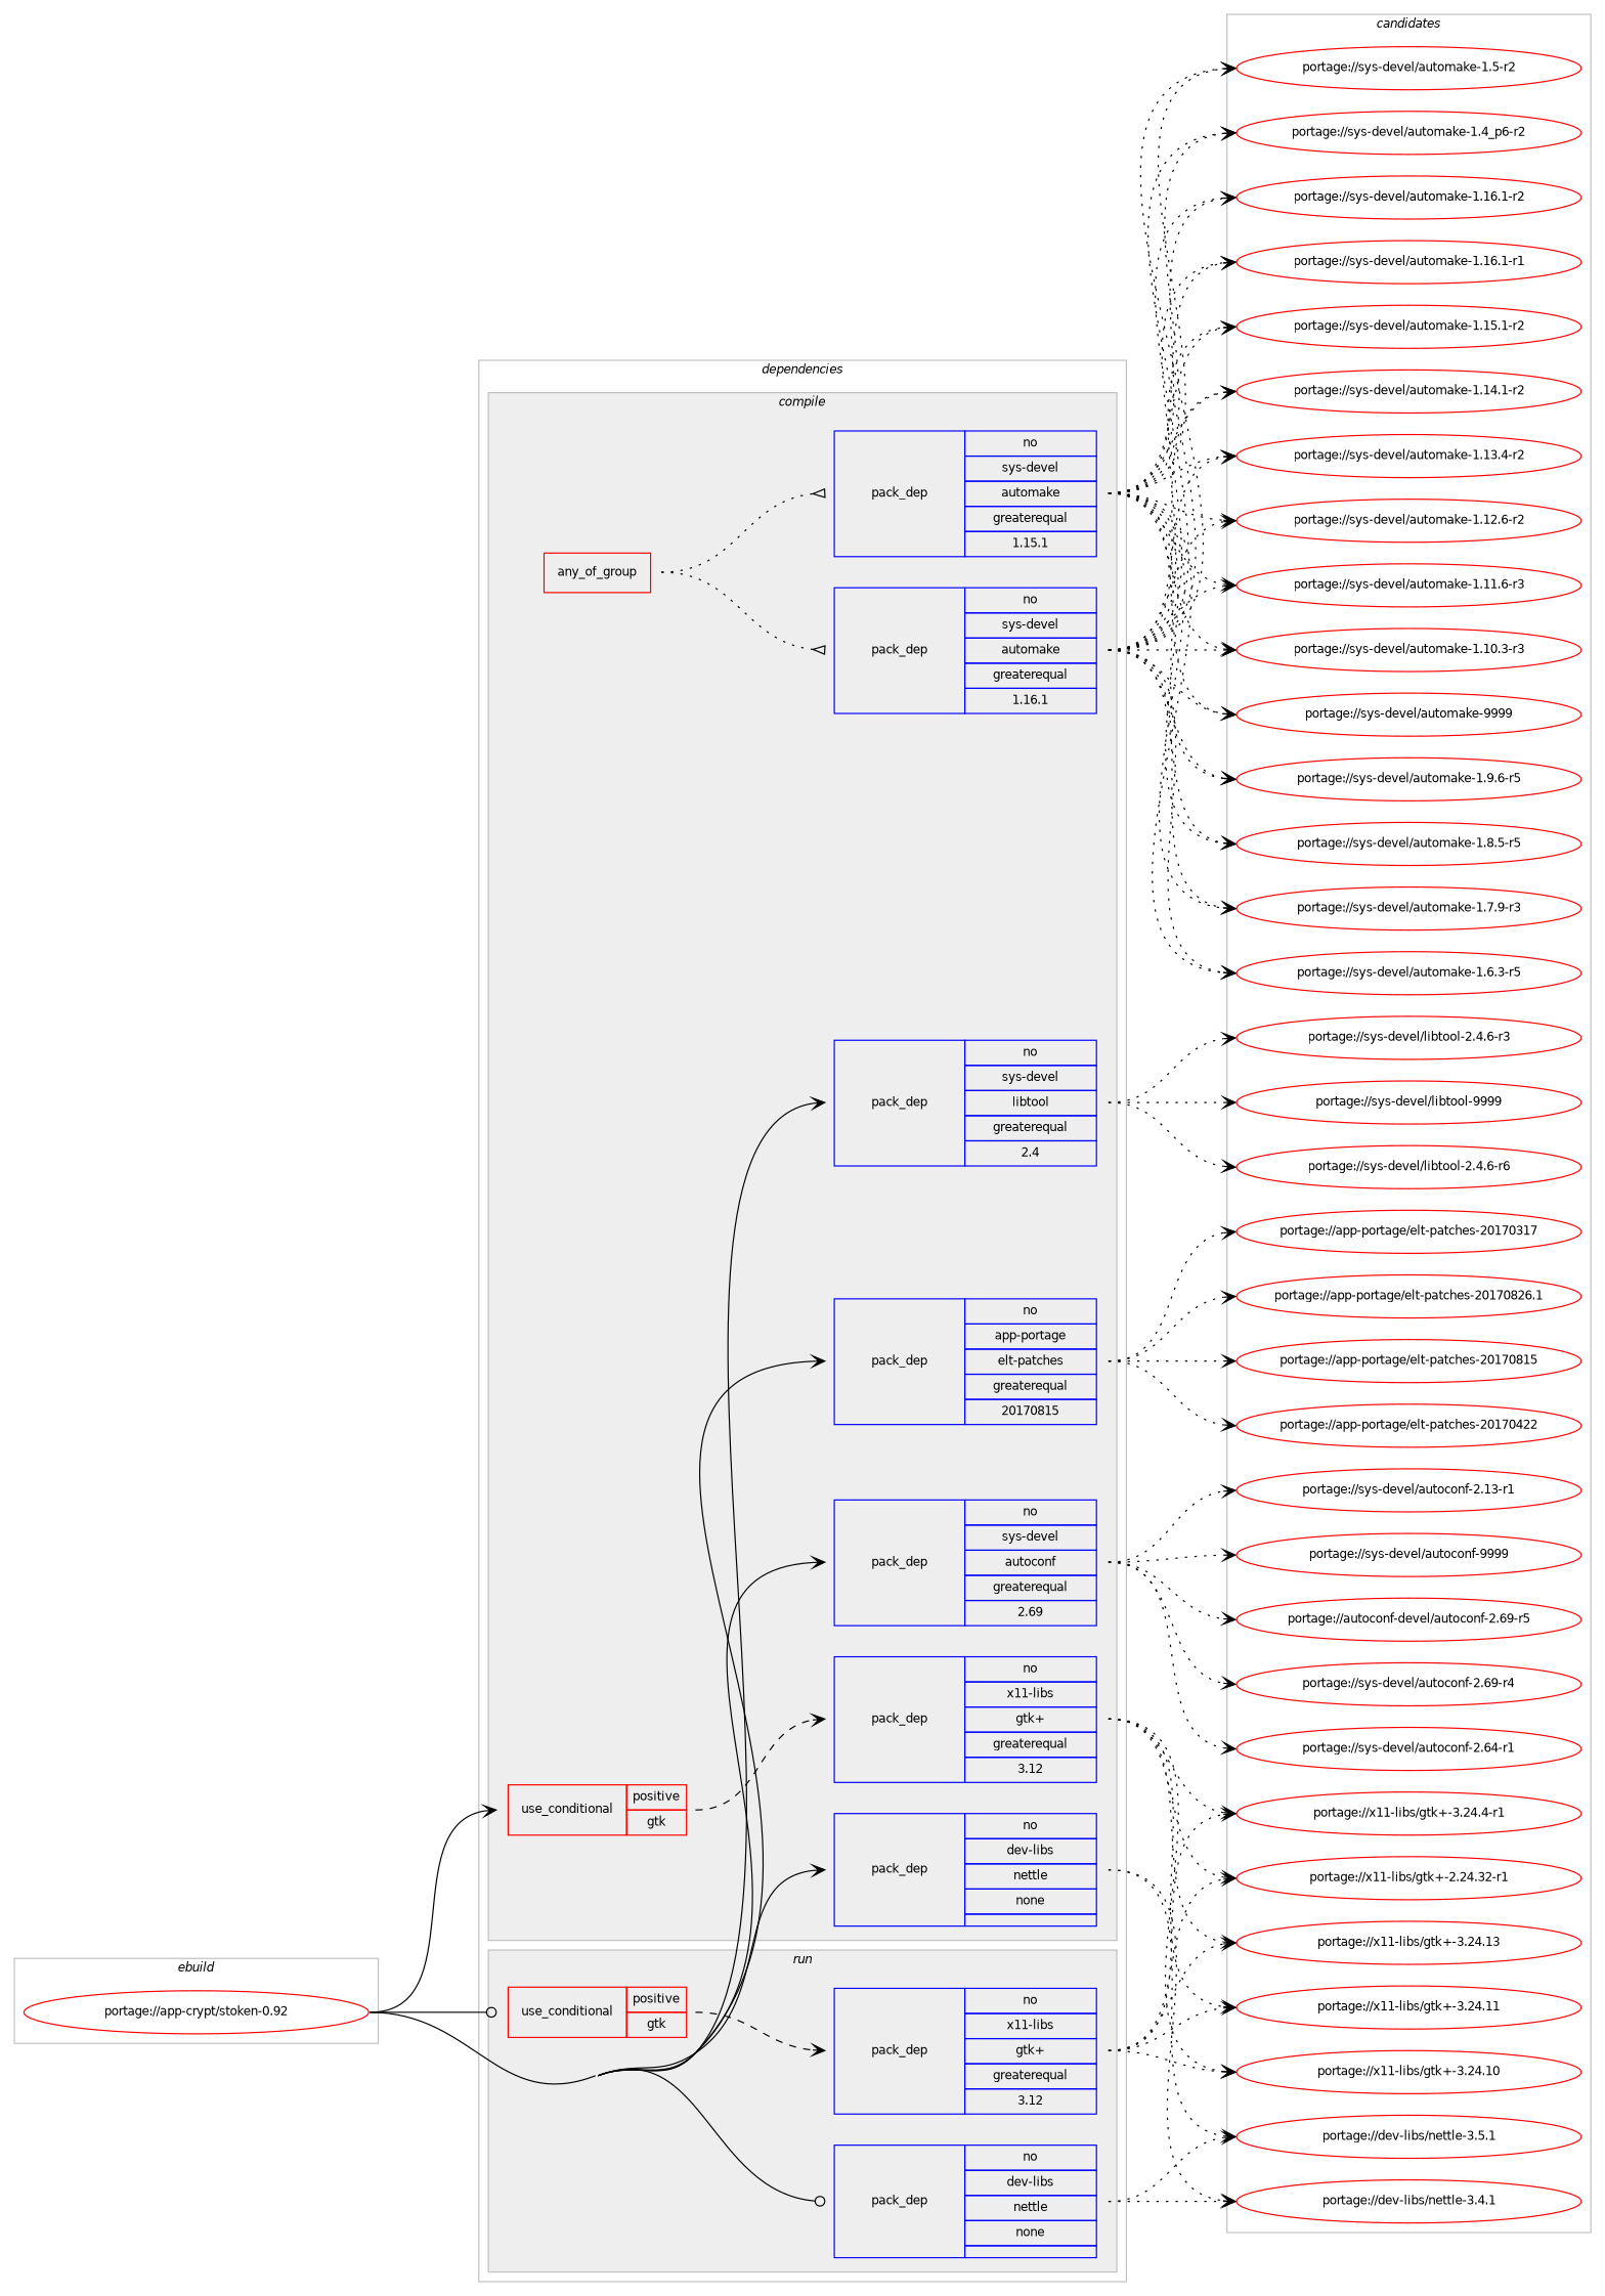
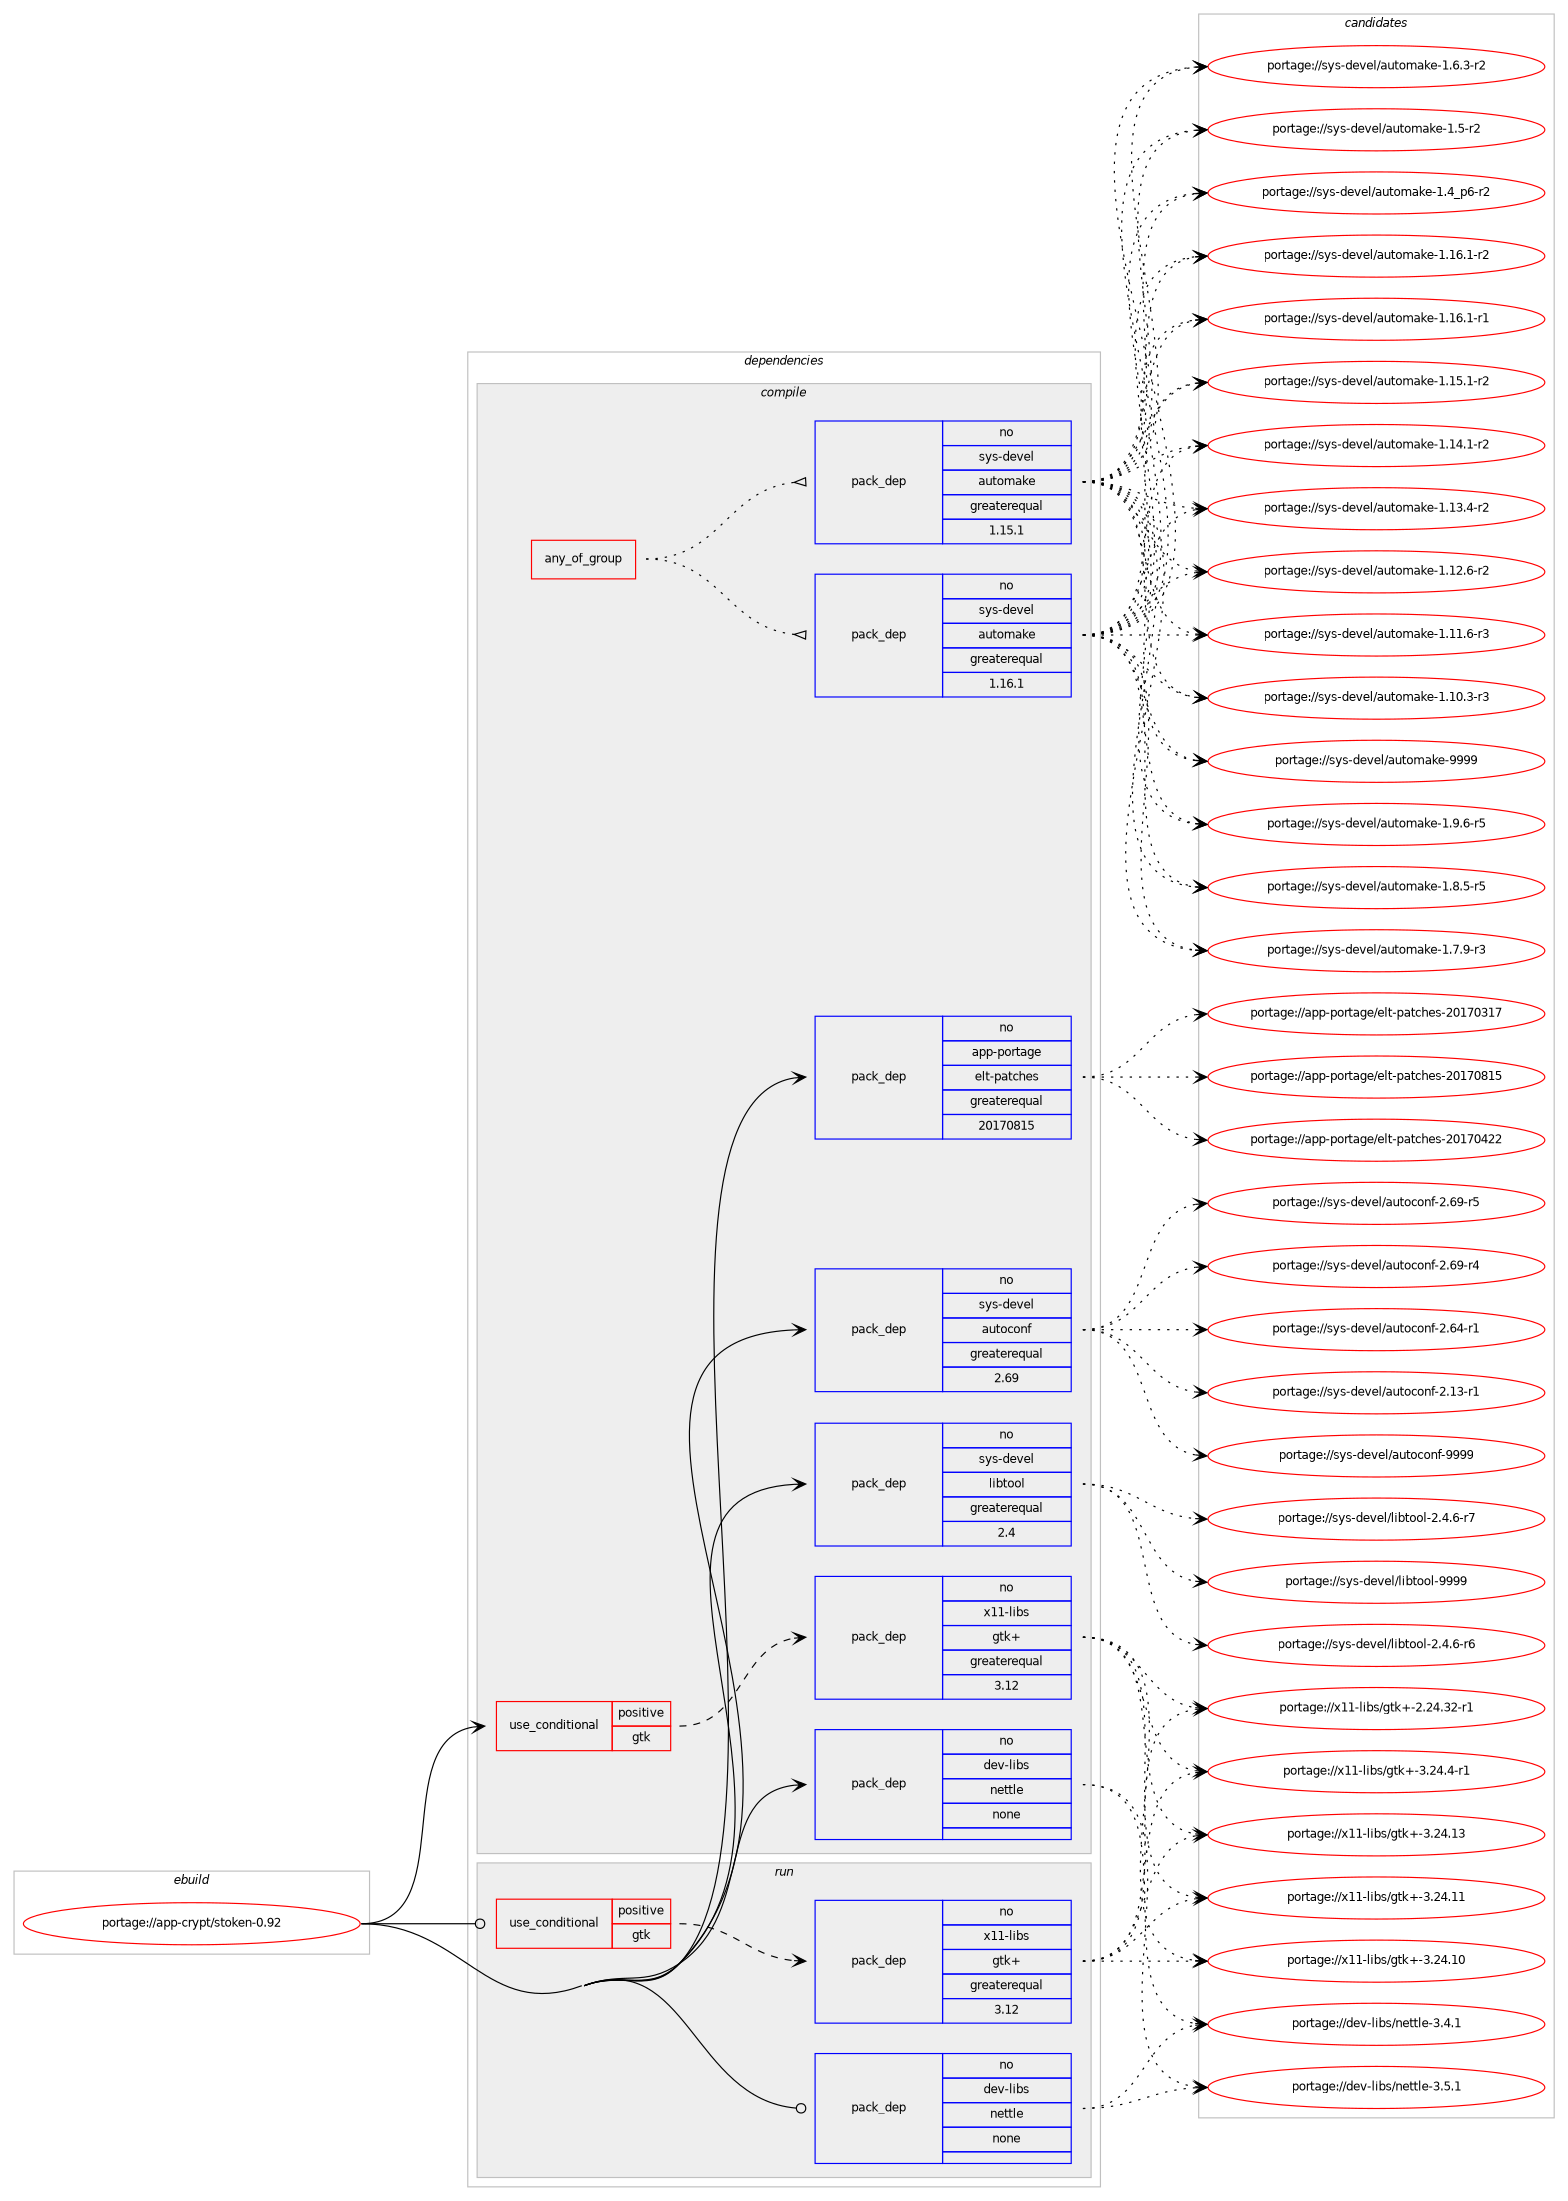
  digraph {
    compound=true
    concentrate=true
    fontname=Helvetica
    fontsize=10
    newrank=true
    rankdir=LR
    ranksep=1.5
    node [color=red fontname=Helvetica fontsize=10]
    edge [arrowhead=vee headport=w style=dotted tailport=e weight=100]
    n1 [label="portage://app-crypt/stoken-0.92" width=4]
    n2 [color=blue label=<<TABLE BORDER="0" CELLBORDER="1" CELLSPACING="0" CELLPADDING="4" WIDTH="220"><TR><TD ROWSPAN="6" CELLPADDING="30">pack_dep</TD></TR><TR><TD WIDTH="110">no</TD></TR><TR><TD>sys-devel</TD></TR><TR><TD>automake</TD></TR><TR><TD>greaterequal</TD></TR><TR><TD>1.16.1</TD></TR></TABLE>> shape=none]
    n3 [color=blue label=<<TABLE BORDER="0" CELLBORDER="1" CELLSPACING="0" CELLPADDING="4" WIDTH="220"><TR><TD ROWSPAN="6" CELLPADDING="30">pack_dep</TD></TR><TR><TD WIDTH="110">no</TD></TR><TR><TD>sys-devel</TD></TR><TR><TD>automake</TD></TR><TR><TD>greaterequal</TD></TR><TR><TD>1.15.1</TD></TR></TABLE>> shape=none]
    n4 [label=<<TABLE BORDER="0" CELLBORDER="1" CELLSPACING="0" CELLPADDING="4"><TR><TD CELLPADDING="10">any_of_group</TD></TR></TABLE>> shape=none]
    n5 [color=blue label=<<TABLE BORDER="0" CELLBORDER="1" CELLSPACING="0" CELLPADDING="4" WIDTH="220"><TR><TD ROWSPAN="6" CELLPADDING="30">pack_dep</TD></TR><TR><TD WIDTH="110">no</TD></TR><TR><TD>x11-libs</TD></TR><TR><TD>gtk+</TD></TR><TR><TD>greaterequal</TD></TR><TR><TD>3.12</TD></TR></TABLE>> shape=none]
    n6 [label=<<TABLE BORDER="0" CELLBORDER="1" CELLSPACING="0" CELLPADDING="4"><TR><TD ROWSPAN="3" CELLPADDING="10">use_conditional</TD></TR><TR><TD>positive</TD></TR><TR><TD>gtk</TD></TR></TABLE>> shape=none]
    n7 [color=blue label=<<TABLE BORDER="0" CELLBORDER="1" CELLSPACING="0" CELLPADDING="4" WIDTH="220"><TR><TD ROWSPAN="6" CELLPADDING="30">pack_dep</TD></TR><TR><TD WIDTH="110">no</TD></TR><TR><TD>app-portage</TD></TR><TR><TD>elt-patches</TD></TR><TR><TD>greaterequal</TD></TR><TR><TD>20170815</TD></TR></TABLE>> shape=none]
    n8 [color=blue label=<<TABLE BORDER="0" CELLBORDER="1" CELLSPACING="0" CELLPADDING="4" WIDTH="220"><TR><TD ROWSPAN="6" CELLPADDING="30">pack_dep</TD></TR><TR><TD WIDTH="110">no</TD></TR><TR><TD>dev-libs</TD></TR><TR><TD>nettle</TD></TR><TR><TD>none</TD></TR><TR><TD></TD></TR></TABLE>> shape=none]
    n9 [color=blue label=<<TABLE BORDER="0" CELLBORDER="1" CELLSPACING="0" CELLPADDING="4" WIDTH="220"><TR><TD ROWSPAN="6" CELLPADDING="30">pack_dep</TD></TR><TR><TD WIDTH="110">no</TD></TR><TR><TD>sys-devel</TD></TR><TR><TD>autoconf</TD></TR><TR><TD>greaterequal</TD></TR><TR><TD>2.69</TD></TR></TABLE>> shape=none]
    n10 [color=blue label=<<TABLE BORDER="0" CELLBORDER="1" CELLSPACING="0" CELLPADDING="4" WIDTH="220"><TR><TD ROWSPAN="6" CELLPADDING="30">pack_dep</TD></TR><TR><TD WIDTH="110">no</TD></TR><TR><TD>sys-devel</TD></TR><TR><TD>libtool</TD></TR><TR><TD>greaterequal</TD></TR><TR><TD>2.4</TD></TR></TABLE>> shape=none]
    n11 [color=blue label=<<TABLE BORDER="0" CELLBORDER="1" CELLSPACING="0" CELLPADDING="4" WIDTH="220"><TR><TD ROWSPAN="6" CELLPADDING="30">pack_dep</TD></TR><TR><TD WIDTH="110">no</TD></TR><TR><TD>x11-libs</TD></TR><TR><TD>gtk+</TD></TR><TR><TD>greaterequal</TD></TR><TR><TD>3.12</TD></TR></TABLE>> shape=none]
    n12 [label=<<TABLE BORDER="0" CELLBORDER="1" CELLSPACING="0" CELLPADDING="4"><TR><TD ROWSPAN="3" CELLPADDING="10">use_conditional</TD></TR><TR><TD>positive</TD></TR><TR><TD>gtk</TD></TR></TABLE>> shape=none]
    n13 [color=blue label=<<TABLE BORDER="0" CELLBORDER="1" CELLSPACING="0" CELLPADDING="4" WIDTH="220"><TR><TD ROWSPAN="6" CELLPADDING="30">pack_dep</TD></TR><TR><TD WIDTH="110">no</TD></TR><TR><TD>dev-libs</TD></TR><TR><TD>nettle</TD></TR><TR><TD>none</TD></TR><TR><TD></TD></TR></TABLE>> shape=none]
    n14 [label="portage://sys-devel/automake-9999" width=4]
    n15 [label="portage://sys-devel/automake-1.9.6-r5" width=4]
    n16 [label="portage://sys-devel/automake-1.8.5-r5" width=4]
    n17 [label="portage://sys-devel/automake-1.7.9-r3" width=4]
-   n18 [label="portage://sys-devel/automake-1.6.3-r5" width=4]
+   n18 [label="portage://sys-devel/automake-1.6.3-r2" width=4]
    n19 [label="portage://sys-devel/automake-1.5-r2" width=4]
    n20 [label="portage://sys-devel/automake-1.4_p6-r2" width=4]
    n21 [label="portage://sys-devel/automake-1.16.1-r2" width=4]
    n22 [label="portage://sys-devel/automake-1.16.1-r1" width=4]
    n23 [label="portage://sys-devel/automake-1.15.1-r2" width=4]
    n24 [label="portage://sys-devel/automake-1.14.1-r2" width=4]
    n25 [label="portage://sys-devel/automake-1.13.4-r2" width=4]
    n26 [label="portage://sys-devel/automake-1.12.6-r2" width=4]
    n27 [label="portage://sys-devel/automake-1.11.6-r3" width=4]
    n28 [label="portage://sys-devel/automake-1.10.3-r3" width=4]
    n29 [label="portage://x11-libs/gtk+-3.24.4-r1" width=4]
    n30 [label="portage://x11-libs/gtk+-3.24.13" width=4]
    n31 [label="portage://x11-libs/gtk+-3.24.11" width=4]
    n32 [label="portage://x11-libs/gtk+-3.24.10" width=4]
    n33 [label="portage://x11-libs/gtk+-2.24.32-r1" width=4]
-   n34 [label="portage://app-portage/elt-patches-20170826.1" width=4]
    n35 [label="portage://app-portage/elt-patches-20170815" width=4]
    n36 [label="portage://app-portage/elt-patches-20170422" width=4]
    n37 [label="portage://app-portage/elt-patches-20170317" width=4]
    n38 [label="portage://dev-libs/nettle-3.5.1" width=4]
    n39 [label="portage://dev-libs/nettle-3.4.1" width=4]
    n40 [label="portage://sys-devel/autoconf-9999" width=4]
-   n41 [label="portage://autoconf-devel/autoconf-2.69-r5" width=4]
+   n41 [label="portage://sys-devel/autoconf-2.69-r5" width=4]
    n42 [label="portage://sys-devel/autoconf-2.69-r4" width=4]
    n43 [label="portage://sys-devel/autoconf-2.64-r1" width=4]
    n44 [label="portage://sys-devel/autoconf-2.13-r1" width=4]
    n45 [label="portage://sys-devel/libtool-9999" width=4]
    n46 [label="portage://sys-devel/libtool-2.4.6-r6" width=4]
-   n47 [label="portage://sys-devel/libtool-2.4.6-r3" width=4]
+   n47 [label="portage://sys-devel/libtool-2.4.6-r7" width=4]
    subgraph cluster_1 {
      color=gray
      label=<<i>ebuild</i>>
      n1
    }
    subgraph cluster_2 {
      color=gray
      label=<<i>dependencies</i>>
      subgraph cluster_3 {
        color=gray
        fillcolor="#eeeeee"
        label=<<i>compile</i>>
        style=filled
        subgraph sub_4 {
          color=gray
          fillcolor="#eeeeee"
          label=<<i>compile</i>>
          style=filled
          n4
          subgraph sub_5 {
            color=gray
            fillcolor="#eeeeee"
            label=<<i>compile</i>>
            style=filled
            n2
          }
          subgraph sub_6 {
            color=gray
            fillcolor="#eeeeee"
            label=<<i>compile</i>>
            style=filled
            n3
          }
        }
        subgraph sub_7 {
          color=gray
          fillcolor="#eeeeee"
          label=<<i>compile</i>>
          style=filled
          n6
          subgraph sub_8 {
            color=gray
            fillcolor="#eeeeee"
            label=<<i>compile</i>>
            style=filled
            n5
          }
        }
        subgraph sub_9 {
          color=gray
          fillcolor="#eeeeee"
          label=<<i>compile</i>>
          style=filled
          n7
        }
        subgraph sub_10 {
          color=gray
          fillcolor="#eeeeee"
          label=<<i>compile</i>>
          style=filled
          n8
        }
        subgraph sub_11 {
          color=gray
          fillcolor="#eeeeee"
          label=<<i>compile</i>>
          style=filled
          n9
        }
        subgraph sub_12 {
          color=gray
          fillcolor="#eeeeee"
          label=<<i>compile</i>>
          style=filled
          n10
        }
      }
      subgraph cluster_13 {
        color=gray
        fillcolor="#eeeeee"
        label=<<i>compile and run</i>>
        style=filled
      }
      subgraph cluster_14 {
        color=gray
        fillcolor="#eeeeee"
        label=<<i>run</i>>
        style=filled
        subgraph sub_15 {
          color=gray
          fillcolor="#eeeeee"
          label=<<i>run</i>>
          style=filled
          n12
          subgraph sub_16 {
            color=gray
            fillcolor="#eeeeee"
            label=<<i>run</i>>
            style=filled
            n11
          }
        }
        subgraph sub_17 {
          color=gray
          fillcolor="#eeeeee"
          label=<<i>run</i>>
          style=filled
          n13
        }
      }
    }
    subgraph cluster_18 {
      color=gray
      label=<<i>candidates</i>>
      rank=same
      subgraph sub_19 {
        color=black
        label=<<i>candidates</i>>
        nodesep=1
        rank=same
        n14
        n15
        n16
        n17
        n18
        n19
        n20
        n21
        n22
        n23
        n24
        n25
        n26
        n27
        n28
      }
      subgraph sub_20 {
        color=black
        label=<<i>candidates</i>>
        nodesep=1
        rank=same
        n14
        n15
        n16
        n17
        n18
        n19
        n20
        n21
        n22
        n23
        n24
        n25
        n26
        n27
        n28
      }
      subgraph sub_21 {
        color=black
        label=<<i>candidates</i>>
        nodesep=1
        rank=same
        n29
        n30
        n31
        n32
        n33
      }
      subgraph sub_22 {
        color=black
        label=<<i>candidates</i>>
        nodesep=1
        rank=same
-       n34
        n35
        n36
        n37
      }
      subgraph sub_23 {
        color=black
        label=<<i>candidates</i>>
        nodesep=1
        rank=same
        n38
        n39
      }
      subgraph sub_24 {
        color=black
        label=<<i>candidates</i>>
        nodesep=1
        rank=same
        n40
        n41
        n42
        n43
        n44
      }
      subgraph sub_25 {
        color=black
        label=<<i>candidates</i>>
        nodesep=1
        rank=same
        n45
        n46
        n47
      }
      subgraph sub_26 {
        color=black
        label=<<i>candidates</i>>
        nodesep=1
        rank=same
        n29
        n30
        n31
        n32
        n33
      }
      subgraph sub_27 {
        color=black
        label=<<i>candidates</i>>
        nodesep=1
        rank=same
        n38
        n39
      }
    }
    n1 -> n6 [style=solid weight=20]
    n1 -> n7 [style=solid weight=20]
    n1 -> n8 [style=solid weight=20]
    n1 -> n9 [style=solid weight=20]
    n1 -> n10 [style=solid weight=20]
    n1 -> n12 [arrowhead=odot style=solid weight=20]
    n1 -> n13 [arrowhead=odot style=solid weight=20]
    n2 -> n14
    n2 -> n15
    n2 -> n16
    n2 -> n17
    n2 -> n18
    n2 -> n19
    n2 -> n20
    n2 -> n21
    n2 -> n22
    n2 -> n23
    n2 -> n24
    n2 -> n25
    n2 -> n26
    n2 -> n27
    n2 -> n28
    n3 -> n14
    n3 -> n15
    n3 -> n16
    n3 -> n17
    n3 -> n18
    n3 -> n19
    n3 -> n20
    n3 -> n21
    n3 -> n22
    n3 -> n23
    n3 -> n24
    n3 -> n25
    n3 -> n26
    n3 -> n27
    n3 -> n28
    n4 -> n2 [arrowhead=oinv weight=20]
    n4 -> n3 [arrowhead=oinv weight=20]
    n5 -> n29
    n5 -> n30
    n5 -> n31
    n5 -> n32
    n5 -> n33
    n6 -> n5 [style=dashed weight=20]
-   n7 -> n34
    n7 -> n35
    n7 -> n36
    n7 -> n37
    n8 -> n38
    n8 -> n39
    n9 -> n40
    n9 -> n41
    n9 -> n42
    n9 -> n43
    n9 -> n44
    n10 -> n45
    n10 -> n46
    n10 -> n47
    n11 -> n29
    n11 -> n30
    n11 -> n31
    n11 -> n32
    n11 -> n33
    n12 -> n11 [style=dashed weight=20]
    n13 -> n38
    n13 -> n39
  }
